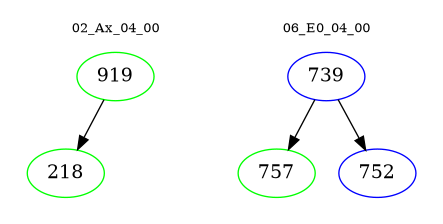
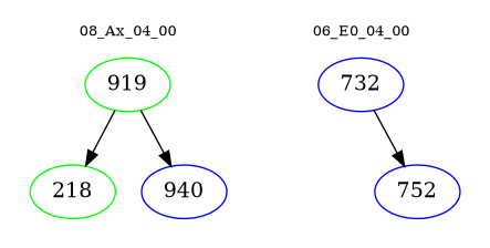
  digraph {
    node [color=green]
    edge [color=black]
    n1 [label=919]
    n2 [label=218]
-   n4 [color=blue label=739]
-   n5 [label=757]
+   n3 [color=blue label=940]
+   n4 [color=blue label=732]
    n6 [color=blue label=752]
    subgraph cluster_1 {
      color=white
      fontsize=10
-     label="02_Ax_04_00"
+     label="08_Ax_04_00"
      n1
      n2
+     n3
    }
    subgraph cluster_2 {
      color=white
      fontsize=10
      label="06_E0_04_00"
      n4
-     n5
      n6
    }
    n1 -> n2
-   n4 -> n5
+   n1 -> n3
    n4 -> n6
  }
